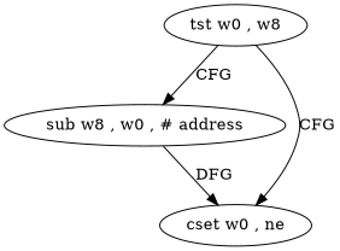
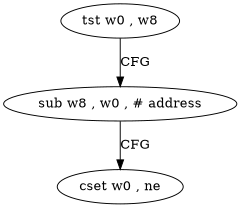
  digraph {
    n1 [label="sub w8 , w0 , # address"]
    n2 [label="cset w0 , ne"]
    n3 [label="tst w0 , w8"]
-   n1 -> n2 [label=DFG]
+   n1 -> n2 [label=CFG]
    n3 -> n1 [label=CFG]
-   n3 -> n2 [label=CFG]
  }
